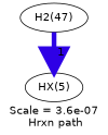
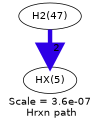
  digraph {
    fontname=Helvetica
    label="Scale = 3.6e-07\l Hrxn path"
    node [fontname=Helvetica]
    n1 [label="H2(47)"]
    n2 [label="HX(5)"]
-   n1 -> n2 [arrowsize=3 color="0.7, 1.5, 0.9" fontname=Helvetica label=" 1" style="setlinewidth(6)"]
+   n1 -> n2 [arrowsize=3 color="0.7, 1.5, 0.9" fontname=Helvetica label=" 2" style="setlinewidth(6)"]
  }
